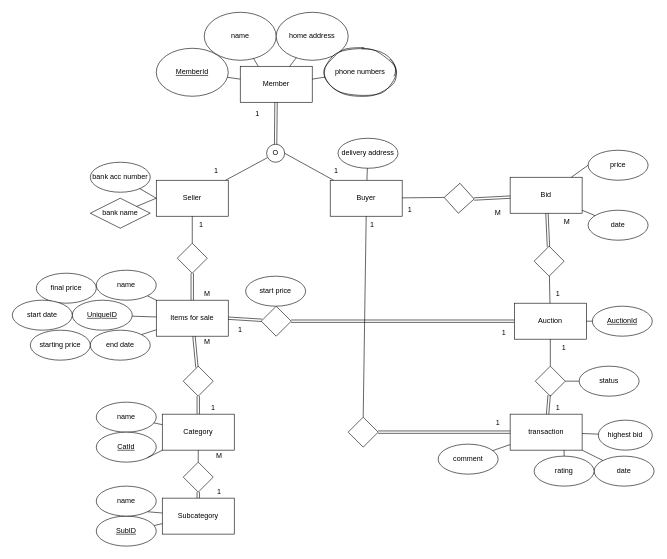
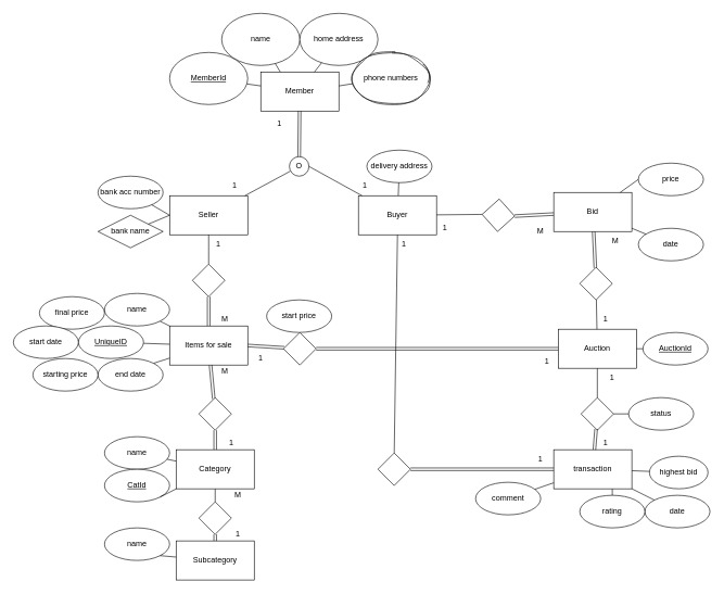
  <mxCell id="0" />
  <mxCell id="1" parent="0" />
  <mxCell id="2" value="Member" style="rounded=0;whiteSpace=wrap;html=1;" vertex="1" parent="1"><mxGeometry x="400" y="110" width="120" height="60" as="geometry" /></mxCell>
  <mxCell id="3" value="MemberId" style="ellipse;whiteSpace=wrap;html=1;fontStyle=4" vertex="1" parent="1"><mxGeometry x="260" y="80" width="120" height="80" as="geometry" /></mxCell>
  <mxCell id="4" value="name" style="ellipse;whiteSpace=wrap;html=1;" vertex="1" parent="1"><mxGeometry x="340" y="20" width="120" height="80" as="geometry" /></mxCell>
  <mxCell id="5" value="home address" style="ellipse;whiteSpace=wrap;html=1;" vertex="1" parent="1"><mxGeometry x="460" y="20" width="120" height="80" as="geometry" /></mxCell>
  <mxCell id="6" value="phone numbers" style="ellipse;whiteSpace=wrap;html=1;sketch=1;curveFitting=1;jiggle=2;" vertex="1" parent="1"><mxGeometry x="540" y="80" width="120" height="80" as="geometry" /></mxCell>
  <mxCell id="7" value="Seller" style="rounded=0;whiteSpace=wrap;html=1;" vertex="1" parent="1"><mxGeometry x="260" y="300" width="120" height="60" as="geometry" /></mxCell>
  <mxCell id="8" value="Buyer" style="rounded=0;whiteSpace=wrap;html=1;" vertex="1" parent="1"><mxGeometry x="550" y="300" width="120" height="60" as="geometry" /></mxCell>
  <mxCell id="9" value="" style="endArrow=none;html=1;rounded=0;" edge="1" parent="1" source="7" target="10"><mxGeometry width="50" height="50" relative="1" as="geometry"><mxPoint x="430" y="340" as="sourcePoint" /><mxPoint x="480" y="290" as="targetPoint" /></mxGeometry></mxCell>
  <mxCell id="10" value="O" style="ellipse;whiteSpace=wrap;html=1;aspect=fixed;" vertex="1" parent="1"><mxGeometry x="444" y="240" width="30" height="30" as="geometry" /></mxCell>
  <mxCell id="11" value="" style="endArrow=none;html=1;rounded=0;exitX=1;exitY=0.5;exitDx=0;exitDy=0;" edge="1" parent="1" source="10" target="8"><mxGeometry width="50" height="50" relative="1" as="geometry"><mxPoint x="430" y="340" as="sourcePoint" /><mxPoint x="480" y="290" as="targetPoint" /></mxGeometry></mxCell>
  <mxCell id="12" value="" style="endArrow=none;html=1;rounded=0;entryX=0.5;entryY=0;entryDx=0;entryDy=0;shape=link;" edge="1" parent="1" source="2" target="10"><mxGeometry width="50" height="50" relative="1" as="geometry"><mxPoint x="484" y="265" as="sourcePoint" /><mxPoint x="566" y="310" as="targetPoint" /></mxGeometry></mxCell>
  <mxCell id="13" value="delivery address" style="ellipse;whiteSpace=wrap;html=1;" vertex="1" parent="1"><mxGeometry x="563" y="230" width="100" height="50" as="geometry" /></mxCell>
  <mxCell id="14" value="bank acc number" style="ellipse;whiteSpace=wrap;html=1;" vertex="1" parent="1"><mxGeometry x="150" y="270" width="100" height="50" as="geometry" /></mxCell>
  <mxCell id="15" value="bank name" style="rhombus;whiteSpace=wrap;html=1;" vertex="1" parent="1"><mxGeometry x="150" y="330" width="100" height="50" as="geometry" /></mxCell>
  <mxCell id="16" value="Items for sale" style="rounded=0;whiteSpace=wrap;html=1;" vertex="1" parent="1"><mxGeometry x="260" y="500" width="120" height="60" as="geometry" /></mxCell>
  <mxCell id="17" value="&lt;u&gt;UniqueID&lt;/u&gt;" style="ellipse;whiteSpace=wrap;html=1;" vertex="1" parent="1"><mxGeometry x="120" y="500" width="100" height="50" as="geometry" /></mxCell>
  <mxCell id="18" value="name" style="ellipse;whiteSpace=wrap;html=1;" vertex="1" parent="1"><mxGeometry x="160" y="450" width="100" height="50" as="geometry" /></mxCell>
  <mxCell id="19" value="end date" style="ellipse;whiteSpace=wrap;html=1;" vertex="1" parent="1"><mxGeometry x="150" y="550" width="100" height="50" as="geometry" /></mxCell>
  <mxCell id="20" value="starting price" style="ellipse;whiteSpace=wrap;html=1;" vertex="1" parent="1"><mxGeometry x="50" y="550" width="100" height="50" as="geometry" /></mxCell>
  <mxCell id="21" value="final price" style="ellipse;whiteSpace=wrap;html=1;" vertex="1" parent="1"><mxGeometry y="455" width="100" height="50" as="geometry" x="60" /></mxCell>
  <mxCell id="22" value="start date" style="ellipse;whiteSpace=wrap;html=1;" vertex="1" parent="1"><mxGeometry x="20" y="500" width="100" height="50" as="geometry" /></mxCell>
  <mxCell id="23" value="Subcategory" style="rounded=0;whiteSpace=wrap;html=1;" vertex="1" parent="1"><mxGeometry x="270" y="830" width="120" height="60" as="geometry" /></mxCell>
- <mxCell id="24" value="&lt;u&gt;SubID&lt;/u&gt;" style="ellipse;whiteSpace=wrap;html=1;" vertex="1" parent="1"><mxGeometry x="160" y="860" width="100" height="50" as="geometry" /></mxCell>
  <mxCell id="25" value="name" style="ellipse;whiteSpace=wrap;html=1;" vertex="1" parent="1"><mxGeometry x="160" y="810" width="100" height="50" as="geometry" /></mxCell>
  <mxCell id="26" value="Category" style="rounded=0;whiteSpace=wrap;html=1;" vertex="1" parent="1"><mxGeometry x="270" y="690" width="120" height="60" as="geometry" /></mxCell>
  <mxCell id="27" value="name" style="ellipse;whiteSpace=wrap;html=1;" vertex="1" parent="1"><mxGeometry x="160" y="670" width="100" height="50" as="geometry" /></mxCell>
  <mxCell id="28" value="&lt;u&gt;CatId&lt;/u&gt;" style="ellipse;whiteSpace=wrap;html=1;" vertex="1" parent="1"><mxGeometry x="160" y="720" width="100" height="50" as="geometry" /></mxCell>
  <mxCell id="29" value="Bid" style="rounded=0;whiteSpace=wrap;html=1;" vertex="1" parent="1"><mxGeometry x="850" y="295" width="120" height="60" as="geometry" /></mxCell>
  <mxCell id="30" value="price" style="ellipse;whiteSpace=wrap;html=1;" vertex="1" parent="1"><mxGeometry x="980" y="250" width="100" height="50" as="geometry" /></mxCell>
  <mxCell id="31" value="date" style="ellipse;whiteSpace=wrap;html=1;" vertex="1" parent="1"><mxGeometry x="980" y="350" width="100" height="50" as="geometry" /></mxCell>
  <mxCell id="32" value="Auction" style="rounded=0;whiteSpace=wrap;html=1;" vertex="1" parent="1"><mxGeometry x="857" y="505" width="120" height="60" as="geometry" /></mxCell>
  <mxCell id="33" value="highest bid" style="ellipse;whiteSpace=wrap;html=1;" vertex="1" parent="1"><mxGeometry x="997" y="700" width="90" height="50" as="geometry" /></mxCell>
  <mxCell id="34" value="transaction" style="rounded=0;whiteSpace=wrap;html=1;" vertex="1" parent="1"><mxGeometry x="850" y="690" width="120" height="60" as="geometry" /></mxCell>
  <mxCell id="35" value="date" style="ellipse;whiteSpace=wrap;html=1;" vertex="1" parent="1"><mxGeometry x="990" y="760" width="100" height="50" as="geometry" /></mxCell>
  <mxCell id="36" value="status" style="ellipse;whiteSpace=wrap;html=1;" vertex="1" parent="1"><mxGeometry x="965" y="610" width="100" height="50" as="geometry" /></mxCell>
  <mxCell id="37" value="rating" style="ellipse;whiteSpace=wrap;html=1;" vertex="1" parent="1"><mxGeometry x="890" y="760" width="100" height="50" as="geometry" /></mxCell>
  <mxCell id="38" value="comment" style="ellipse;whiteSpace=wrap;html=1;" vertex="1" parent="1"><mxGeometry x="730" y="740" width="100" height="50" as="geometry" /></mxCell>
  <mxCell id="39" value="" style="rhombus;whiteSpace=wrap;html=1;rotation=-87;" vertex="1" parent="1"><mxGeometry x="740" y="305" width="50" height="50" as="geometry" /></mxCell>
  <mxCell id="40" value="" style="endArrow=none;html=1;rounded=0;entryX=0.5;entryY=0;entryDx=0;entryDy=0;" edge="1" parent="1" source="8" target="39"><mxGeometry width="50" height="50" relative="1" as="geometry"><mxPoint x="484" y="265" as="sourcePoint" /><mxPoint x="566" y="310" as="targetPoint" /></mxGeometry></mxCell>
  <mxCell id="41" value="" style="endArrow=none;html=1;rounded=0;exitX=0.5;exitY=1;exitDx=0;exitDy=0;shape=link;" edge="1" parent="1" source="39" target="29"><mxGeometry width="50" height="50" relative="1" as="geometry"><mxPoint x="620" y="370" as="sourcePoint" /><mxPoint x="620" y="430" as="targetPoint" /><Array as="points" /></mxGeometry></mxCell>
  <mxCell id="42" value="" style="rhombus;whiteSpace=wrap;html=1;" vertex="1" parent="1"><mxGeometry x="892" y="610" width="50" height="50" as="geometry" /></mxCell>
  <mxCell id="43" value="" style="endArrow=none;html=1;rounded=0;exitX=0.5;exitY=1;exitDx=0;exitDy=0;entryX=0.5;entryY=0;entryDx=0;entryDy=0;" edge="1" parent="1" source="32" target="42"><mxGeometry width="50" height="50" relative="1" as="geometry"><mxPoint x="927" y="370" as="sourcePoint" /><mxPoint x="927" y="430" as="targetPoint" /></mxGeometry></mxCell>
  <mxCell id="44" value="" style="endArrow=none;html=1;rounded=0;shape=link;" edge="1" parent="1" source="34" target="42"><mxGeometry width="50" height="50" relative="1" as="geometry"><mxPoint x="927" y="575" as="sourcePoint" /><mxPoint x="917" y="650" as="targetPoint" /></mxGeometry></mxCell>
  <mxCell id="45" value="" style="endArrow=none;html=1;rounded=0;" edge="1" parent="1" source="32" target="47"><mxGeometry width="50" height="50" relative="1" as="geometry"><mxPoint x="923" y="700" as="sourcePoint" /><mxPoint x="927" y="660" as="targetPoint" /></mxGeometry></mxCell>
  <mxCell id="46" value="" style="endArrow=none;html=1;rounded=0;entryX=0.5;entryY=1;entryDx=0;entryDy=0;exitX=0.5;exitY=0;exitDx=0;exitDy=0;" edge="1" parent="1" source="52" target="7"><mxGeometry width="50" height="50" relative="1" as="geometry"><mxPoint x="-100" y="205" as="sourcePoint" /><mxPoint x="418" y="470" as="targetPoint" /></mxGeometry></mxCell>
  <mxCell id="47" value="" style="rhombus;whiteSpace=wrap;html=1;" vertex="1" parent="1"><mxGeometry x="890" y="410" width="50" height="50" as="geometry" /></mxCell>
  <mxCell id="48" value="" style="endArrow=none;html=1;rounded=0;shape=link;" edge="1" parent="1" source="54" target="26"><mxGeometry width="50" height="50" relative="1" as="geometry"><mxPoint x="330" y="510" as="sourcePoint" /><mxPoint x="340" y="600" as="targetPoint" /></mxGeometry></mxCell>
  <mxCell id="49" value="" style="endArrow=none;html=1;rounded=0;exitX=0.5;exitY=1;exitDx=0;exitDy=0;shape=link;" edge="1" parent="1" source="56" target="23"><mxGeometry width="50" height="50" relative="1" as="geometry"><mxPoint x="332" y="570" as="sourcePoint" /><mxPoint x="338" y="700" as="targetPoint" /></mxGeometry></mxCell>
  <mxCell id="50" value="" style="endArrow=none;html=1;rounded=0;exitX=1;exitY=0.5;exitDx=0;exitDy=0;shape=link;" edge="1" parent="1" source="79" target="32"><mxGeometry width="50" height="50" relative="1" as="geometry"><mxPoint x="340" y="760" as="sourcePoint" /><mxPoint x="340" y="840" as="targetPoint" /></mxGeometry></mxCell>
  <mxCell id="51" value="" style="endArrow=none;html=1;rounded=0;entryX=0.5;entryY=1;entryDx=0;entryDy=0;exitX=0.5;exitY=0;exitDx=0;exitDy=0;shape=link;" edge="1" parent="1" source="16" target="52"><mxGeometry width="50" height="50" relative="1" as="geometry"><mxPoint x="320" y="500" as="sourcePoint" /><mxPoint x="320" y="360" as="targetPoint" /></mxGeometry></mxCell>
  <mxCell id="52" value="" style="rhombus;whiteSpace=wrap;html=1;" vertex="1" parent="1"><mxGeometry x="295" y="405" width="50" height="50" as="geometry" /></mxCell>
  <mxCell id="53" value="" style="endArrow=none;html=1;rounded=0;shape=link;" edge="1" parent="1" source="16" target="54"><mxGeometry width="50" height="50" relative="1" as="geometry"><mxPoint x="322" y="560" as="sourcePoint" /><mxPoint x="328" y="690" as="targetPoint" /></mxGeometry></mxCell>
  <mxCell id="54" value="" style="rhombus;whiteSpace=wrap;html=1;" vertex="1" parent="1"><mxGeometry x="305" y="610" width="50" height="50" as="geometry" /></mxCell>
  <mxCell id="55" value="" style="endArrow=none;html=1;rounded=0;exitX=0.5;exitY=1;exitDx=0;exitDy=0;" edge="1" parent="1" source="26" target="56"><mxGeometry width="50" height="50" relative="1" as="geometry"><mxPoint x="330" y="750" as="sourcePoint" /><mxPoint x="330" y="830" as="targetPoint" /></mxGeometry></mxCell>
  <mxCell id="56" value="" style="rhombus;whiteSpace=wrap;html=1;" vertex="1" parent="1"><mxGeometry x="305" y="770" width="50" height="50" as="geometry" /></mxCell>
  <mxCell id="57" value="" style="endArrow=none;html=1;rounded=0;exitX=0;exitY=0.5;exitDx=0;exitDy=0;" edge="1" parent="1" source="7" target="14"><mxGeometry width="50" height="50" relative="1" as="geometry"><mxPoint x="386" y="310" as="sourcePoint" /><mxPoint x="456" y="272" as="targetPoint" /></mxGeometry></mxCell>
  <mxCell id="58" value="" style="endArrow=none;html=1;rounded=0;exitX=0;exitY=0.5;exitDx=0;exitDy=0;" edge="1" parent="1" source="7" target="15"><mxGeometry width="50" height="50" relative="1" as="geometry"><mxPoint x="270" y="340" as="sourcePoint" /><mxPoint x="243" y="324" as="targetPoint" /></mxGeometry></mxCell>
  <mxCell id="59" value="" style="endArrow=none;html=1;rounded=0;" edge="1" parent="1" source="18" target="16"><mxGeometry width="50" height="50" relative="1" as="geometry"><mxPoint x="270" y="340" as="sourcePoint" /><mxPoint x="249" y="349" as="targetPoint" /></mxGeometry></mxCell>
  <mxCell id="60" value="" style="endArrow=none;html=1;rounded=0;" edge="1" parent="1" source="16" target="17"><mxGeometry width="50" height="50" relative="1" as="geometry"><mxPoint x="256" y="502" as="sourcePoint" /><mxPoint x="270" y="510" as="targetPoint" /></mxGeometry></mxCell>
  <mxCell id="61" value="" style="endArrow=none;html=1;rounded=0;exitX=1;exitY=0;exitDx=0;exitDy=0;" edge="1" parent="1" source="19" target="16"><mxGeometry width="50" height="50" relative="1" as="geometry"><mxPoint x="270" y="538" as="sourcePoint" /><mxPoint x="230" y="536" as="targetPoint" /></mxGeometry></mxCell>
  <mxCell id="62" value="" style="endArrow=none;html=1;rounded=0;" edge="1" parent="1" source="2" target="3"><mxGeometry width="50" height="50" relative="1" as="geometry"><mxPoint x="246" y="568" as="sourcePoint" /><mxPoint x="270" y="560" as="targetPoint" /></mxGeometry></mxCell>
  <mxCell id="63" value="" style="endArrow=none;html=1;rounded=0;entryX=0.25;entryY=0;entryDx=0;entryDy=0;" edge="1" parent="1" source="4" target="2"><mxGeometry width="50" height="50" relative="1" as="geometry"><mxPoint x="410" y="141" as="sourcePoint" /><mxPoint x="389" y="138" as="targetPoint" /></mxGeometry></mxCell>
  <mxCell id="64" value="" style="endArrow=none;html=1;rounded=0;" edge="1" parent="1" source="5" target="2"><mxGeometry width="50" height="50" relative="1" as="geometry"><mxPoint x="432" y="107" as="sourcePoint" /><mxPoint x="440" y="120" as="targetPoint" /></mxGeometry></mxCell>
  <mxCell id="65" value="" style="endArrow=none;html=1;rounded=0;" edge="1" parent="1" source="6" target="2"><mxGeometry width="50" height="50" relative="1" as="geometry"><mxPoint x="503" y="106" as="sourcePoint" /><mxPoint x="492" y="120" as="targetPoint" /></mxGeometry></mxCell>
  <mxCell id="66" value="" style="endArrow=none;html=1;rounded=0;" edge="1" parent="1" source="8" target="13"><mxGeometry width="50" height="50" relative="1" as="geometry"><mxPoint x="551" y="138" as="sourcePoint" /><mxPoint x="530" y="141" as="targetPoint" /></mxGeometry></mxCell>
  <mxCell id="67" value="" style="endArrow=none;html=1;rounded=0;entryX=0;entryY=0.5;entryDx=0;entryDy=0;" edge="1" parent="1" source="29" target="30"><mxGeometry width="50" height="50" relative="1" as="geometry"><mxPoint x="730" y="119" as="sourcePoint" /><mxPoint x="764" y="113" as="targetPoint" /></mxGeometry></mxCell>
  <mxCell id="68" value="" style="endArrow=none;html=1;rounded=0;" edge="1" parent="1" source="29" target="31"><mxGeometry width="50" height="50" relative="1" as="geometry"><mxPoint x="980" y="335" as="sourcePoint" /><mxPoint x="1020" y="335" as="targetPoint" /></mxGeometry></mxCell>
  <mxCell id="69" value="" style="endArrow=none;html=1;rounded=0;" edge="1" parent="1" source="34" target="33"><mxGeometry width="50" height="50" relative="1" as="geometry"><mxPoint x="1237" y="570" as="sourcePoint" /><mxPoint x="1259" y="579" as="targetPoint" /></mxGeometry></mxCell>
  <mxCell id="70" value="" style="endArrow=none;html=1;rounded=0;" edge="1" parent="1" source="42" target="36"><mxGeometry width="50" height="50" relative="1" as="geometry"><mxPoint x="980" y="714" as="sourcePoint" /><mxPoint x="1009" y="706" as="targetPoint" /></mxGeometry></mxCell>
  <mxCell id="71" value="" style="endArrow=none;html=1;rounded=0;" edge="1" parent="1" source="34" target="35"><mxGeometry width="50" height="50" relative="1" as="geometry"><mxPoint x="980" y="737" as="sourcePoint" /><mxPoint x="1001" y="740" as="targetPoint" /></mxGeometry></mxCell>
  <mxCell id="72" value="" style="endArrow=none;html=1;rounded=0;exitX=0.75;exitY=1;exitDx=0;exitDy=0;" edge="1" parent="1" source="34" target="37"><mxGeometry width="50" height="50" relative="1" as="geometry"><mxPoint x="980" y="760" as="sourcePoint" /><mxPoint x="1014" y="777" as="targetPoint" /></mxGeometry></mxCell>
  <mxCell id="73" value="" style="endArrow=none;html=1;rounded=0;" edge="1" parent="1" source="34" target="38"><mxGeometry width="50" height="50" relative="1" as="geometry"><mxPoint x="950" y="760" as="sourcePoint" /><mxPoint x="950" y="770" as="targetPoint" /></mxGeometry></mxCell>
  <mxCell id="74" value="" style="endArrow=none;html=1;rounded=0;" edge="1" parent="1" source="26" target="27"><mxGeometry width="50" height="50" relative="1" as="geometry"><mxPoint x="581" y="760" as="sourcePoint" /><mxPoint x="567" y="773" as="targetPoint" /></mxGeometry></mxCell>
  <mxCell id="75" value="" style="endArrow=none;html=1;rounded=0;exitX=1;exitY=1;exitDx=0;exitDy=0;" edge="1" parent="1" source="28" target="26"><mxGeometry width="50" height="50" relative="1" as="geometry"><mxPoint x="280" y="717" as="sourcePoint" /><mxPoint x="266" y="714" as="targetPoint" /></mxGeometry></mxCell>
  <mxCell id="76" value="" style="endArrow=none;html=1;rounded=0;entryX=1;entryY=1;entryDx=0;entryDy=0;" edge="1" parent="1" source="23" target="25"><mxGeometry width="50" height="50" relative="1" as="geometry"><mxPoint x="256" y="772" as="sourcePoint" /><mxPoint x="280" y="760" as="targetPoint" /></mxGeometry></mxCell>
- <mxCell id="77" value="" style="endArrow=none;html=1;rounded=0;" edge="1" parent="1" source="24" target="23"><mxGeometry width="50" height="50" relative="1" as="geometry"><mxPoint x="280" y="865" as="sourcePoint" /><mxPoint x="256" y="862" as="targetPoint" /></mxGeometry></mxCell>
  <mxCell id="78" value="" style="endArrow=none;html=1;rounded=0;exitX=1;exitY=0.5;exitDx=0;exitDy=0;shape=link;" edge="1" parent="1" source="16" target="79"><mxGeometry width="50" height="50" relative="1" as="geometry"><mxPoint x="380" y="530" as="sourcePoint" /><mxPoint x="550" y="534" as="targetPoint" /></mxGeometry></mxCell>
  <mxCell id="79" value="" style="rhombus;whiteSpace=wrap;html=1;" vertex="1" parent="1"><mxGeometry x="435" y="510" width="50" height="50" as="geometry" /></mxCell>
  <mxCell id="80" value="start price" style="ellipse;whiteSpace=wrap;html=1;" vertex="1" parent="1"><mxGeometry x="409" y="460" width="100" height="50" as="geometry" /></mxCell>
  <mxCell id="81" value="" style="endArrow=none;html=1;rounded=0;shape=link;" edge="1" parent="1" source="47" target="29"><mxGeometry width="50" height="50" relative="1" as="geometry"><mxPoint x="926" y="515" as="sourcePoint" /><mxPoint x="925" y="470" as="targetPoint" /></mxGeometry></mxCell>
  <mxCell id="82" value="" style="rhombus;whiteSpace=wrap;html=1;" vertex="1" parent="1"><mxGeometry x="580" y="695" width="50" height="50" as="geometry" /></mxCell>
  <mxCell id="83" value="" style="endArrow=none;html=1;rounded=0;entryX=0.5;entryY=0;entryDx=0;entryDy=0;exitX=0.5;exitY=1;exitDx=0;exitDy=0;" edge="1" parent="1" source="8" target="82"><mxGeometry width="50" height="50" relative="1" as="geometry"><mxPoint x="680" y="339" as="sourcePoint" /><mxPoint x="750" y="339" as="targetPoint" /></mxGeometry></mxCell>
  <mxCell id="84" value="" style="endArrow=none;html=1;rounded=0;exitX=0;exitY=0.5;exitDx=0;exitDy=0;shape=link;" edge="1" parent="1" source="34" target="82"><mxGeometry width="50" height="50" relative="1" as="geometry"><mxPoint x="620" y="370" as="sourcePoint" /><mxPoint x="615" y="705" as="targetPoint" /></mxGeometry></mxCell>
  <mxCell id="85" value="&lt;u&gt;AuctionId&lt;/u&gt;" style="ellipse;whiteSpace=wrap;html=1;" vertex="1" parent="1"><mxGeometry x="987" y="510" width="100" height="50" as="geometry" /></mxCell>
  <mxCell id="86" value="" style="endArrow=none;html=1;rounded=0;" edge="1" parent="1" source="32" target="85"><mxGeometry width="50" height="50" relative="1" as="geometry"><mxPoint x="926" y="515" as="sourcePoint" /><mxPoint x="925" y="470" as="targetPoint" /></mxGeometry></mxCell>
  <mxCell id="87" value="1" style="text;html=1;strokeColor=none;fillColor=none;align=center;verticalAlign=middle;whiteSpace=wrap;rounded=0;" vertex="1" parent="1"><mxGeometry x="409" y="180" width="40" height="20" as="geometry" /></mxCell>
  <mxCell id="88" value="1" style="text;html=1;strokeColor=none;fillColor=none;align=center;verticalAlign=middle;whiteSpace=wrap;rounded=0;" vertex="1" parent="1"><mxGeometry x="340" y="275" width="40" height="20" as="geometry" /></mxCell>
  <mxCell id="89" value="1" style="text;html=1;strokeColor=none;fillColor=none;align=center;verticalAlign=middle;whiteSpace=wrap;rounded=0;" vertex="1" parent="1"><mxGeometry x="540" y="275" width="40" height="20" as="geometry" /></mxCell>
  <mxCell id="90" value="1" style="text;html=1;strokeColor=none;fillColor=none;align=center;verticalAlign=middle;whiteSpace=wrap;rounded=0;" vertex="1" parent="1"><mxGeometry x="315" y="365" width="40" height="20" as="geometry" /></mxCell>
  <mxCell id="91" value="M" style="text;html=1;strokeColor=none;fillColor=none;align=center;verticalAlign=middle;whiteSpace=wrap;rounded=0;" vertex="1" parent="1"><mxGeometry x="325" y="480" width="40" height="20" as="geometry" /></mxCell>
  <mxCell id="92" value="M" style="text;html=1;strokeColor=none;fillColor=none;align=center;verticalAlign=middle;whiteSpace=wrap;rounded=0;" vertex="1" parent="1"><mxGeometry x="325" y="560" width="40" height="20" as="geometry" /></mxCell>
  <mxCell id="93" value="1" style="text;html=1;strokeColor=none;fillColor=none;align=center;verticalAlign=middle;whiteSpace=wrap;rounded=0;" vertex="1" parent="1"><mxGeometry x="335" y="670" width="40" height="20" as="geometry" /></mxCell>
  <mxCell id="94" value="M" style="text;html=1;strokeColor=none;fillColor=none;align=center;verticalAlign=middle;whiteSpace=wrap;rounded=0;" vertex="1" parent="1"><mxGeometry x="345" y="750" width="40" height="20" as="geometry" /></mxCell>
  <mxCell id="95" value="1" style="text;html=1;strokeColor=none;fillColor=none;align=center;verticalAlign=middle;whiteSpace=wrap;rounded=0;" vertex="1" parent="1"><mxGeometry x="345" y="810" width="40" height="20" as="geometry" /></mxCell>
  <mxCell id="96" value="1" style="text;html=1;strokeColor=none;fillColor=none;align=center;verticalAlign=middle;whiteSpace=wrap;rounded=0;" vertex="1" parent="1"><mxGeometry x="380" y="540" width="40" height="20" as="geometry" /></mxCell>
  <mxCell id="97" value="1" style="text;html=1;strokeColor=none;fillColor=none;align=center;verticalAlign=middle;whiteSpace=wrap;rounded=0;" vertex="1" parent="1"><mxGeometry x="820" y="545" width="40" height="20" as="geometry" /></mxCell>
  <mxCell id="98" value="1" style="text;html=1;strokeColor=none;fillColor=none;align=center;verticalAlign=middle;whiteSpace=wrap;rounded=0;" vertex="1" parent="1"><mxGeometry x="910" y="480" width="40" height="20" as="geometry" /></mxCell>
  <mxCell id="99" value="M" style="text;html=1;strokeColor=none;fillColor=none;align=center;verticalAlign=middle;whiteSpace=wrap;rounded=0;" vertex="1" parent="1"><mxGeometry x="925" y="360" width="40" height="20" as="geometry" /></mxCell>
  <mxCell id="100" value="M" style="text;html=1;strokeColor=none;fillColor=none;align=center;verticalAlign=middle;whiteSpace=wrap;rounded=0;" vertex="1" parent="1"><mxGeometry x="810" y="345" width="40" height="20" as="geometry" /></mxCell>
  <mxCell id="101" value="1" style="text;html=1;strokeColor=none;fillColor=none;align=center;verticalAlign=middle;whiteSpace=wrap;rounded=0;" vertex="1" parent="1"><mxGeometry x="663" y="340" width="40" height="20" as="geometry" /></mxCell>
  <mxCell id="102" value="1" style="text;html=1;strokeColor=none;fillColor=none;align=center;verticalAlign=middle;whiteSpace=wrap;rounded=0;" vertex="1" parent="1"><mxGeometry x="920" y="570" width="40" height="20" as="geometry" /></mxCell>
  <mxCell id="103" value="1" style="text;html=1;strokeColor=none;fillColor=none;align=center;verticalAlign=middle;whiteSpace=wrap;rounded=0;" vertex="1" parent="1"><mxGeometry x="910" y="670" width="40" height="20" as="geometry" /></mxCell>
  <mxCell id="104" value="1" style="text;html=1;strokeColor=none;fillColor=none;align=center;verticalAlign=middle;whiteSpace=wrap;rounded=0;" vertex="1" parent="1"><mxGeometry x="810" y="695" width="40" height="20" as="geometry" /></mxCell>
  <mxCell id="105" value="1" style="text;html=1;strokeColor=none;fillColor=none;align=center;verticalAlign=middle;whiteSpace=wrap;rounded=0;" vertex="1" parent="1"><mxGeometry x="600" y="365" width="40" height="20" as="geometry" /></mxCell>
